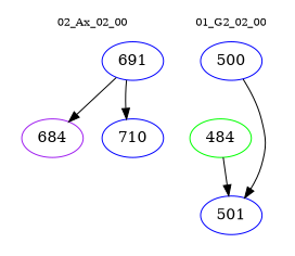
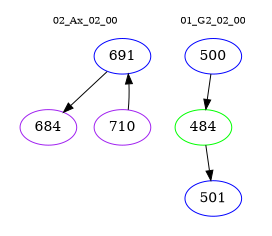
  digraph {
    node [color=blue]
    edge [color=black]
    n1 [color=purple label=684]
    n2 [label=691]
-   n3 [label=710]
+   n3 [color=purple label=710]
    n4 [label=500]
    n5 [color=green label=484]
    n6 [label=501]
    subgraph cluster_1 {
      color=white
      fontsize=10
      label="02_Ax_02_00"
      n1
      n2
      n3
    }
    subgraph cluster_2 {
      color=white
      fontsize=10
      label="01_G2_02_00"
      n4
      n5
      n6
    }
    n2 -> n1
-   n2 -> n3
-   n4 -> n6
+   n3 -> n2
+   n4 -> n5
    n5 -> n6
  }
